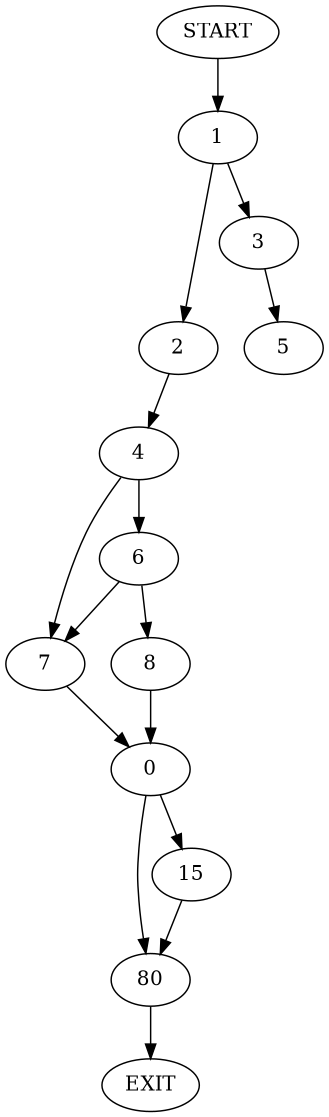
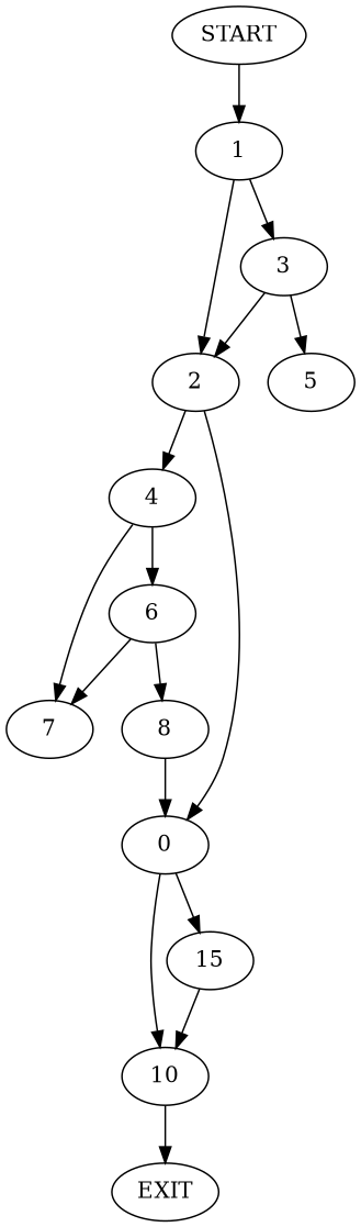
  digraph {
    n1 [label=START]
    1
    2
    3
    n5 [label=EXIT]
    4
    5
    6
    7
    8
    n11 [label=0]
-   10 [label=80]
+   10
    n13 [label=15]
    n1 -> 1
    1 -> 2
    1 -> 3
    2 -> 4
+   3 -> 2
    3 -> 5
    4 -> 6
    4 -> 7
    6 -> 7
    6 -> 8
-   7 -> n11
+   2 -> n11
    8 -> n11
    n11 -> 10
    n11 -> n13
    10 -> n5
    n13 -> 10
  }
